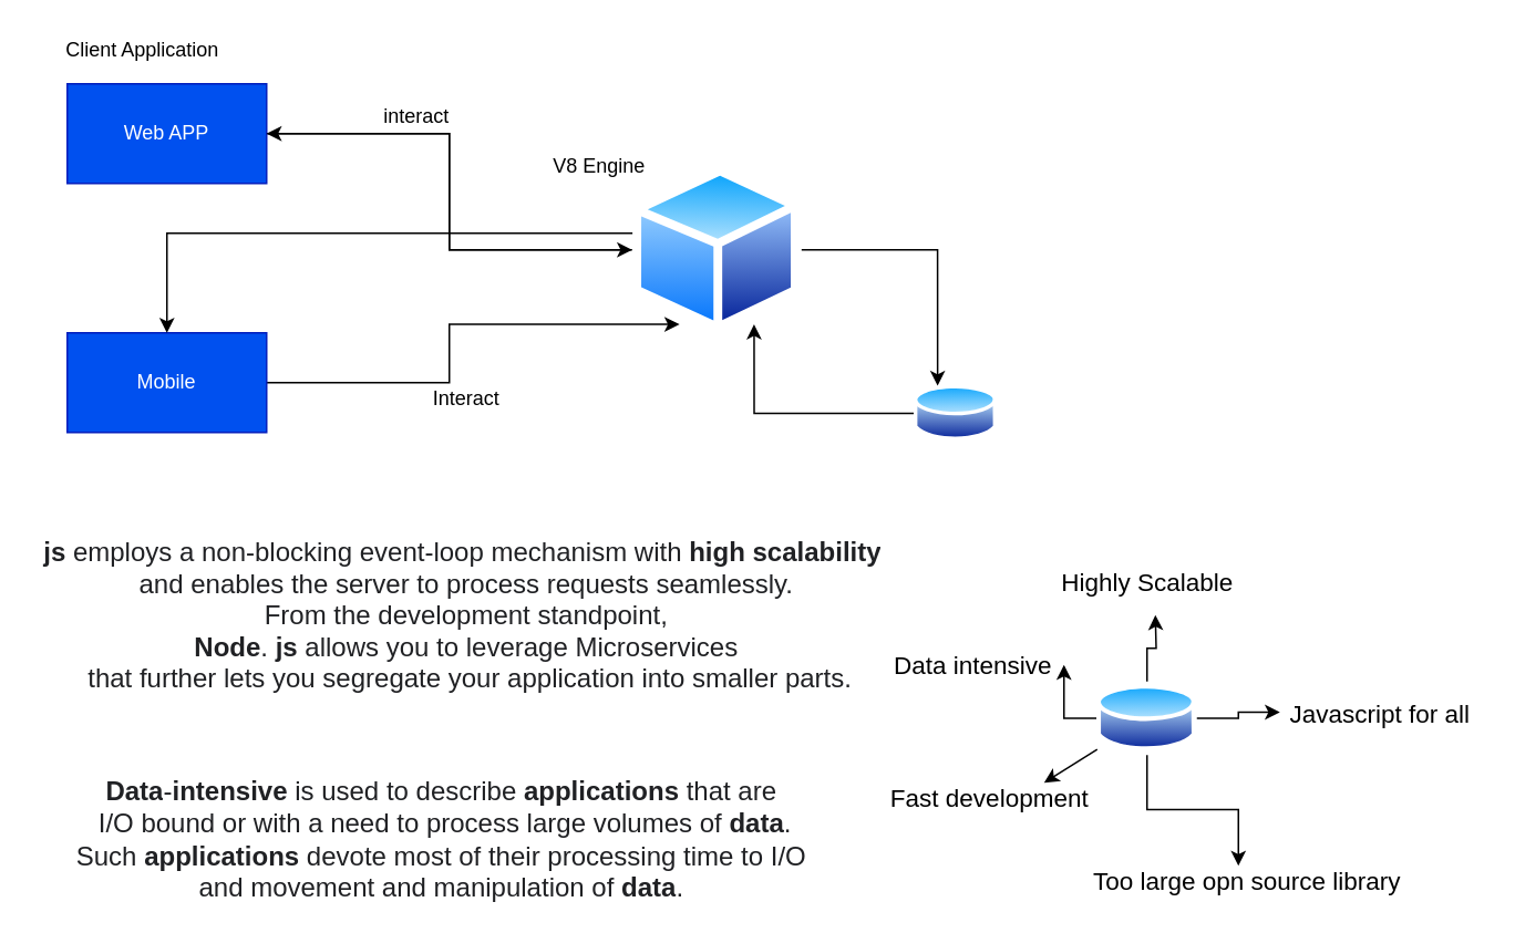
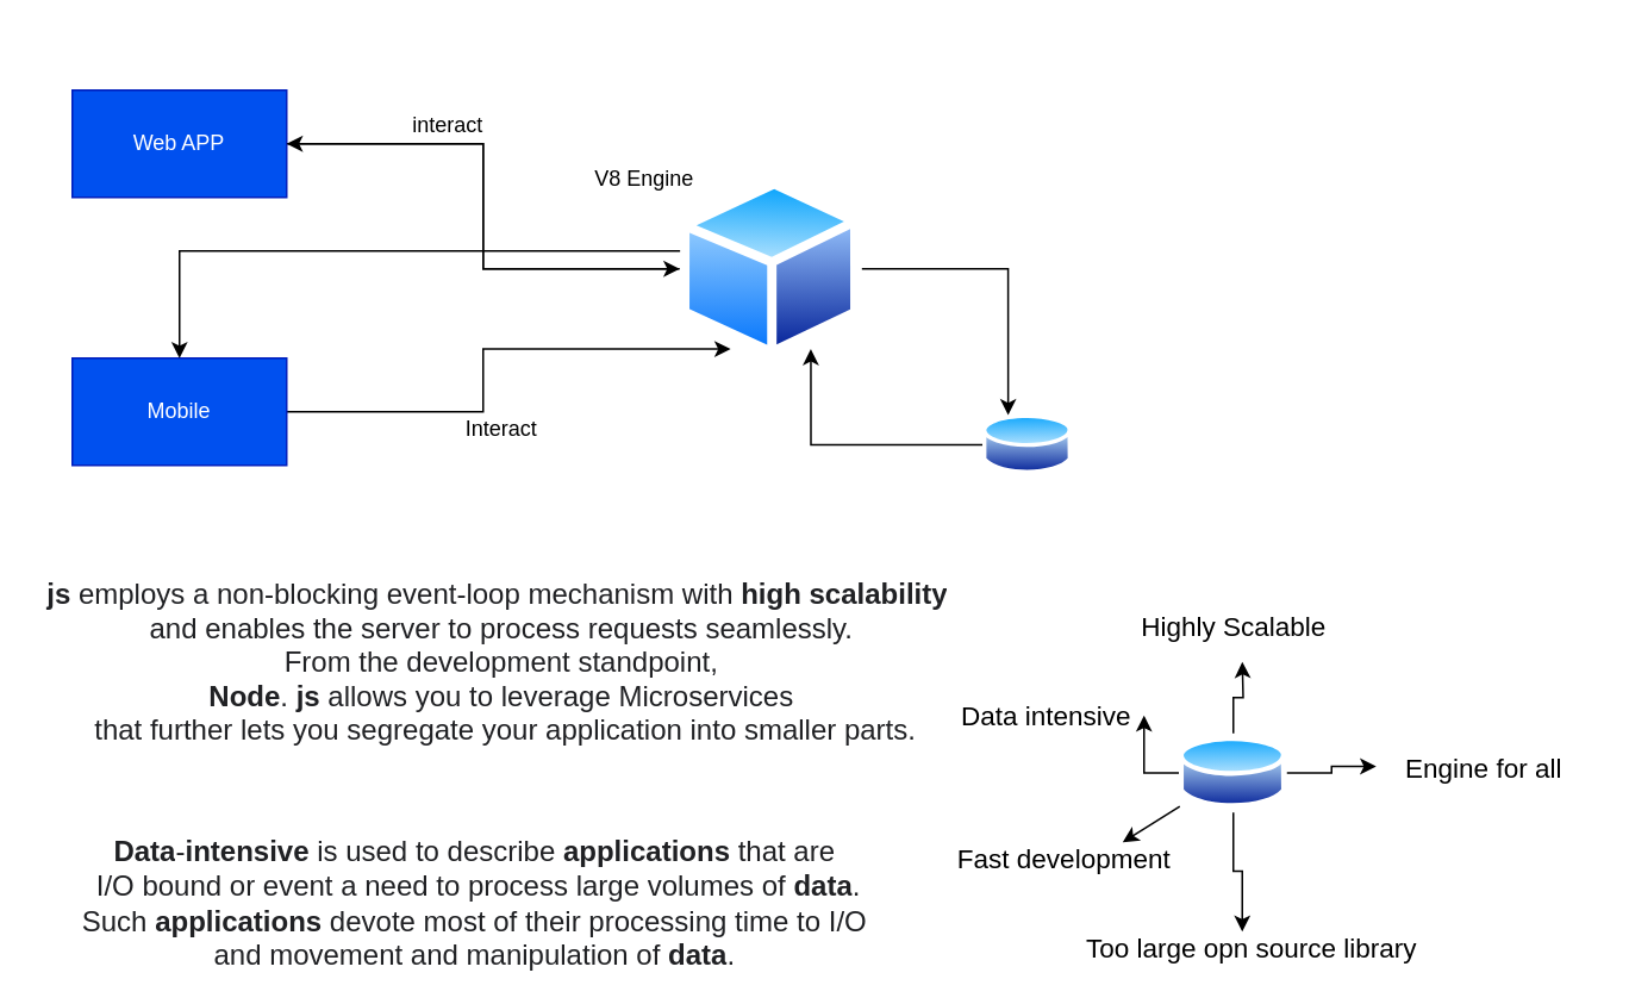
  <mxCell id="0" />
  <mxCell id="1" parent="0" />
  <mxCell id="2" style="edgeStyle=orthogonalEdgeStyle;rounded=0;orthogonalLoop=1;jettySize=auto;html=1;" parent="1" source="3" target="9" edge="1"><mxGeometry relative="1" as="geometry" /></mxCell>
  <mxCell id="3" value="Web APP" style="rounded=0;whiteSpace=wrap;html=1;fillColor=#0050ef;strokeColor=#001DBC;fontColor=#ffffff;" parent="1" vertex="1"><mxGeometry x="40" y="50" width="120" height="60" as="geometry" /></mxCell>
  <mxCell id="4" style="edgeStyle=orthogonalEdgeStyle;rounded=0;orthogonalLoop=1;jettySize=auto;html=1;exitX=1;exitY=0.5;exitDx=0;exitDy=0;entryX=0.25;entryY=1;entryDx=0;entryDy=0;" parent="1" source="5" target="9" edge="1"><mxGeometry relative="1" as="geometry" /></mxCell>
  <mxCell id="5" value="Mobile" style="rounded=0;whiteSpace=wrap;html=1;fillColor=#0050ef;strokeColor=#001DBC;fontColor=#ffffff;" parent="1" vertex="1"><mxGeometry x="40" y="200" width="120" height="60" as="geometry" /></mxCell>
  <mxCell id="6" style="edgeStyle=orthogonalEdgeStyle;rounded=0;orthogonalLoop=1;jettySize=auto;html=1;entryX=0.25;entryY=0;entryDx=0;entryDy=0;" parent="1" source="9" target="21" edge="1"><mxGeometry relative="1" as="geometry" /></mxCell>
  <mxCell id="7" style="edgeStyle=orthogonalEdgeStyle;rounded=0;orthogonalLoop=1;jettySize=auto;html=1;entryX=0.5;entryY=0;entryDx=0;entryDy=0;" parent="1" source="9" target="5" edge="1"><mxGeometry relative="1" as="geometry"><Array as="points"><mxPoint x="100" y="140" /></Array></mxGeometry></mxCell>
  <mxCell id="8" style="edgeStyle=orthogonalEdgeStyle;rounded=0;orthogonalLoop=1;jettySize=auto;html=1;entryX=1;entryY=0.5;entryDx=0;entryDy=0;" parent="1" source="9" target="3" edge="1"><mxGeometry relative="1" as="geometry" /></mxCell>
  <mxCell id="9" value="" style="aspect=fixed;perimeter=ellipsePerimeter;html=1;align=center;shadow=0;dashed=0;spacingTop=3;image;image=img/lib/active_directory/generic_node.svg;" parent="1" vertex="1"><mxGeometry x="380" y="100" width="102.04" height="100" as="geometry" /></mxCell>
  <mxCell id="10" value="Interact" style="text;html=1;align=center;verticalAlign=middle;resizable=0;points=[];autosize=1;" parent="1" vertex="1"><mxGeometry x="250" y="230" width="60" height="20" as="geometry" /></mxCell>
  <mxCell id="11" value="interact" style="text;html=1;align=center;verticalAlign=middle;resizable=0;points=[];autosize=1;" parent="1" vertex="1"><mxGeometry x="225" y="60" width="50" height="20" as="geometry" /></mxCell>
  <mxCell id="12" value="&lt;font style=&quot;font-size: 15px&quot;&gt;Highly Scalable&lt;/font&gt;" style="text;html=1;align=center;verticalAlign=middle;resizable=0;points=[];autosize=1;strokeWidth=3;" parent="1" vertex="1"><mxGeometry x="630" y="340" width="120" height="20" as="geometry" /></mxCell>
  <mxCell id="13" value="&lt;font style=&quot;font-size: 15px&quot;&gt;Data intensive&lt;/font&gt;" style="text;html=1;align=center;verticalAlign=middle;resizable=0;points=[];autosize=1;" parent="1" vertex="1"><mxGeometry x="530" y="390" width="110" height="20" as="geometry" /></mxCell>
  <mxCell id="14" value="&lt;font style=&quot;font-size: 15px&quot;&gt;Fast development&lt;/font&gt;" style="text;html=1;align=center;verticalAlign=middle;resizable=0;points=[];autosize=1;" parent="1" vertex="1"><mxGeometry x="530" y="470" width="130" height="20" as="geometry" /></mxCell>
- <mxCell id="15" value="Client Application" style="text;html=1;align=center;verticalAlign=middle;resizable=0;points=[];autosize=1;" parent="1" vertex="1"><mxGeometry x="30" y="20" width="110" height="20" as="geometry" /></mxCell>
- <mxCell id="16" value="&lt;font style=&quot;font-size: 15px&quot;&gt;Too large opn source library&lt;/font&gt;" style="text;html=1;align=center;verticalAlign=middle;resizable=0;points=[];autosize=1;" parent="1" vertex="1"><mxGeometry x="650" y="520" width="200" height="20" as="geometry" /></mxCell>
- <mxCell id="17" value="&lt;font style=&quot;font-size: 15px&quot;&gt;Javascript for all&lt;/font&gt;" style="text;html=1;align=center;verticalAlign=middle;resizable=0;points=[];autosize=1;" parent="1" vertex="1"><mxGeometry x="770" y="418.5" width="120" height="20" as="geometry" /></mxCell>
+ <mxCell id="16" value="&lt;font style=&quot;font-size: 15px&quot;&gt;Too large opn source library&lt;/font&gt;" style="text;html=1;align=center;verticalAlign=middle;resizable=0;points=[];autosize=1;" parent="1" vertex="1"><mxGeometry x="600" y="520" width="200" height="20" as="geometry" /></mxCell>
+ <mxCell id="17" value="&lt;font style=&quot;font-size: 15px&quot;&gt;Engine for all&lt;/font&gt;" style="text;html=1;align=center;verticalAlign=middle;resizable=0;points=[];autosize=1;" parent="1" vertex="1"><mxGeometry x="770" y="418.5" width="120" height="20" as="geometry" /></mxCell>
  <mxCell id="18" value="&lt;b style=&quot;color: rgb(32 , 33 , 36) ; font-family: &amp;#34;arial&amp;#34; , sans-serif ; font-size: 16px ; text-align: left ; background-color: rgb(255 , 255 , 255)&quot;&gt;js&lt;/b&gt;&lt;span style=&quot;color: rgb(32 , 33 , 36) ; font-family: &amp;#34;arial&amp;#34; , sans-serif ; font-size: 16px ; text-align: left ; background-color: rgb(255 , 255 , 255)&quot;&gt;&amp;nbsp;employs a non-blocking event-loop mechanism with&amp;nbsp;&lt;/span&gt;&lt;b style=&quot;color: rgb(32 , 33 , 36) ; font-family: &amp;#34;arial&amp;#34; , sans-serif ; font-size: 16px ; text-align: left ; background-color: rgb(255 , 255 , 255)&quot;&gt;high scalability&lt;/b&gt;&lt;span style=&quot;color: rgb(32 , 33 , 36) ; font-family: &amp;#34;arial&amp;#34; , sans-serif ; font-size: 16px ; text-align: left ; background-color: rgb(255 , 255 , 255)&quot;&gt;&amp;nbsp;&lt;br&gt;and enables the server to process requests seamlessly.&lt;br&gt;&amp;nbsp;From the development standpoint,&amp;nbsp;&lt;br&gt;&lt;/span&gt;&lt;b style=&quot;color: rgb(32 , 33 , 36) ; font-family: &amp;#34;arial&amp;#34; , sans-serif ; font-size: 16px ; text-align: left ; background-color: rgb(255 , 255 , 255)&quot;&gt;Node&lt;/b&gt;&lt;span style=&quot;color: rgb(32 , 33 , 36) ; font-family: &amp;#34;arial&amp;#34; , sans-serif ; font-size: 16px ; text-align: left ; background-color: rgb(255 , 255 , 255)&quot;&gt;.&amp;nbsp;&lt;/span&gt;&lt;b style=&quot;color: rgb(32 , 33 , 36) ; font-family: &amp;#34;arial&amp;#34; , sans-serif ; font-size: 16px ; text-align: left ; background-color: rgb(255 , 255 , 255)&quot;&gt;js&lt;/b&gt;&lt;span style=&quot;color: rgb(32 , 33 , 36) ; font-family: &amp;#34;arial&amp;#34; , sans-serif ; font-size: 16px ; text-align: left ; background-color: rgb(255 , 255 , 255)&quot;&gt;&amp;nbsp;allows you to leverage Microservices&lt;br&gt;&amp;nbsp;that further lets you segregate your application into smaller parts.&lt;/span&gt;" style="text;html=1;align=center;verticalAlign=middle;resizable=0;points=[];autosize=1;" parent="1" vertex="1"><mxGeometry x="20" y="330" width="520" height="80" as="geometry" /></mxCell>
- <mxCell id="19" value="&lt;b style=&quot;color: rgb(32 , 33 , 36) ; font-family: &amp;#34;arial&amp;#34; , sans-serif ; font-size: 16px ; text-align: left ; background-color: rgb(255 , 255 , 255)&quot;&gt;Data&lt;/b&gt;&lt;span style=&quot;color: rgb(32 , 33 , 36) ; font-family: &amp;#34;arial&amp;#34; , sans-serif ; font-size: 16px ; text-align: left ; background-color: rgb(255 , 255 , 255)&quot;&gt;-&lt;/span&gt;&lt;b style=&quot;color: rgb(32 , 33 , 36) ; font-family: &amp;#34;arial&amp;#34; , sans-serif ; font-size: 16px ; text-align: left ; background-color: rgb(255 , 255 , 255)&quot;&gt;intensive&lt;/b&gt;&lt;span style=&quot;color: rgb(32 , 33 , 36) ; font-family: &amp;#34;arial&amp;#34; , sans-serif ; font-size: 16px ; text-align: left ; background-color: rgb(255 , 255 , 255)&quot;&gt;&amp;nbsp;is used to describe&amp;nbsp;&lt;/span&gt;&lt;b style=&quot;color: rgb(32 , 33 , 36) ; font-family: &amp;#34;arial&amp;#34; , sans-serif ; font-size: 16px ; text-align: left ; background-color: rgb(255 , 255 , 255)&quot;&gt;applications&lt;/b&gt;&lt;span style=&quot;color: rgb(32 , 33 , 36) ; font-family: &amp;#34;arial&amp;#34; , sans-serif ; font-size: 16px ; text-align: left ; background-color: rgb(255 , 255 , 255)&quot;&gt;&amp;nbsp;that are&lt;br&gt;&amp;nbsp;I/O bound or with a need to process large volumes of&amp;nbsp;&lt;/span&gt;&lt;b style=&quot;color: rgb(32 , 33 , 36) ; font-family: &amp;#34;arial&amp;#34; , sans-serif ; font-size: 16px ; text-align: left ; background-color: rgb(255 , 255 , 255)&quot;&gt;data&lt;/b&gt;&lt;span style=&quot;color: rgb(32 , 33 , 36) ; font-family: &amp;#34;arial&amp;#34; , sans-serif ; font-size: 16px ; text-align: left ; background-color: rgb(255 , 255 , 255)&quot;&gt;. &lt;br&gt;Such&amp;nbsp;&lt;/span&gt;&lt;b style=&quot;color: rgb(32 , 33 , 36) ; font-family: &amp;#34;arial&amp;#34; , sans-serif ; font-size: 16px ; text-align: left ; background-color: rgb(255 , 255 , 255)&quot;&gt;applications&lt;/b&gt;&lt;span style=&quot;color: rgb(32 , 33 , 36) ; font-family: &amp;#34;arial&amp;#34; , sans-serif ; font-size: 16px ; text-align: left ; background-color: rgb(255 , 255 , 255)&quot;&gt;&amp;nbsp;devote most of their processing time to I/O &lt;br&gt;and movement and manipulation of&amp;nbsp;&lt;/span&gt;&lt;b style=&quot;color: rgb(32 , 33 , 36) ; font-family: &amp;#34;arial&amp;#34; , sans-serif ; font-size: 16px ; text-align: left ; background-color: rgb(255 , 255 , 255)&quot;&gt;data&lt;/b&gt;&lt;span style=&quot;color: rgb(32 , 33 , 36) ; font-family: &amp;#34;arial&amp;#34; , sans-serif ; font-size: 16px ; text-align: left ; background-color: rgb(255 , 255 , 255)&quot;&gt;.&lt;/span&gt;" style="text;html=1;align=center;verticalAlign=middle;resizable=0;points=[];autosize=1;" parent="1" vertex="1"><mxGeometry x="40" y="470" width="450" height="70" as="geometry" /></mxCell>
+ <mxCell id="19" value="&lt;b style=&quot;color: rgb(32 , 33 , 36) ; font-family: &amp;#34;arial&amp;#34; , sans-serif ; font-size: 16px ; text-align: left ; background-color: rgb(255 , 255 , 255)&quot;&gt;Data&lt;/b&gt;&lt;span style=&quot;color: rgb(32 , 33 , 36) ; font-family: &amp;#34;arial&amp;#34; , sans-serif ; font-size: 16px ; text-align: left ; background-color: rgb(255 , 255 , 255)&quot;&gt;-&lt;/span&gt;&lt;b style=&quot;color: rgb(32 , 33 , 36) ; font-family: &amp;#34;arial&amp;#34; , sans-serif ; font-size: 16px ; text-align: left ; background-color: rgb(255 , 255 , 255)&quot;&gt;intensive&lt;/b&gt;&lt;span style=&quot;color: rgb(32 , 33 , 36) ; font-family: &amp;#34;arial&amp;#34; , sans-serif ; font-size: 16px ; text-align: left ; background-color: rgb(255 , 255 , 255)&quot;&gt;&amp;nbsp;is used to describe&amp;nbsp;&lt;/span&gt;&lt;b style=&quot;color: rgb(32 , 33 , 36) ; font-family: &amp;#34;arial&amp;#34; , sans-serif ; font-size: 16px ; text-align: left ; background-color: rgb(255 , 255 , 255)&quot;&gt;applications&lt;/b&gt;&lt;span style=&quot;color: rgb(32 , 33 , 36) ; font-family: &amp;#34;arial&amp;#34; , sans-serif ; font-size: 16px ; text-align: left ; background-color: rgb(255 , 255 , 255)&quot;&gt;&amp;nbsp;that are&lt;br&gt;&amp;nbsp;I/O bound or event a need to process large volumes of&amp;nbsp;&lt;/span&gt;&lt;b style=&quot;color: rgb(32 , 33 , 36) ; font-family: &amp;#34;arial&amp;#34; , sans-serif ; font-size: 16px ; text-align: left ; background-color: rgb(255 , 255 , 255)&quot;&gt;data&lt;/b&gt;&lt;span style=&quot;color: rgb(32 , 33 , 36) ; font-family: &amp;#34;arial&amp;#34; , sans-serif ; font-size: 16px ; text-align: left ; background-color: rgb(255 , 255 , 255)&quot;&gt;. &lt;br&gt;Such&amp;nbsp;&lt;/span&gt;&lt;b style=&quot;color: rgb(32 , 33 , 36) ; font-family: &amp;#34;arial&amp;#34; , sans-serif ; font-size: 16px ; text-align: left ; background-color: rgb(255 , 255 , 255)&quot;&gt;applications&lt;/b&gt;&lt;span style=&quot;color: rgb(32 , 33 , 36) ; font-family: &amp;#34;arial&amp;#34; , sans-serif ; font-size: 16px ; text-align: left ; background-color: rgb(255 , 255 , 255)&quot;&gt;&amp;nbsp;devote most of their processing time to I/O &lt;br&gt;and movement and manipulation of&amp;nbsp;&lt;/span&gt;&lt;b style=&quot;color: rgb(32 , 33 , 36) ; font-family: &amp;#34;arial&amp;#34; , sans-serif ; font-size: 16px ; text-align: left ; background-color: rgb(255 , 255 , 255)&quot;&gt;data&lt;/b&gt;&lt;span style=&quot;color: rgb(32 , 33 , 36) ; font-family: &amp;#34;arial&amp;#34; , sans-serif ; font-size: 16px ; text-align: left ; background-color: rgb(255 , 255 , 255)&quot;&gt;.&lt;/span&gt;" style="text;html=1;align=center;verticalAlign=middle;resizable=0;points=[];autosize=1;" parent="1" vertex="1"><mxGeometry x="40" y="470" width="450" height="70" as="geometry" /></mxCell>
  <mxCell id="20" style="edgeStyle=orthogonalEdgeStyle;rounded=0;orthogonalLoop=1;jettySize=auto;html=1;entryX=0.75;entryY=1;entryDx=0;entryDy=0;" parent="1" source="21" target="9" edge="1"><mxGeometry relative="1" as="geometry" /></mxCell>
  <mxCell id="21" value="" style="aspect=fixed;perimeter=ellipsePerimeter;html=1;align=center;shadow=0;dashed=0;spacingTop=3;image;image=img/lib/active_directory/database.svg;strokeWidth=3;" parent="1" vertex="1"><mxGeometry x="550" y="230" width="50" height="37" as="geometry" /></mxCell>
  <mxCell id="22" value="V8 Engine" style="text;html=1;align=center;verticalAlign=middle;resizable=0;points=[];autosize=1;" parent="1" vertex="1"><mxGeometry x="325" y="90" width="70" height="20" as="geometry" /></mxCell>
  <mxCell id="23" style="edgeStyle=orthogonalEdgeStyle;rounded=0;orthogonalLoop=1;jettySize=auto;html=1;" parent="1" source="27" edge="1"><mxGeometry relative="1" as="geometry"><mxPoint x="695" y="370" as="targetPoint" /></mxGeometry></mxCell>
  <mxCell id="24" style="edgeStyle=orthogonalEdgeStyle;rounded=0;orthogonalLoop=1;jettySize=auto;html=1;" parent="1" source="27" target="17" edge="1"><mxGeometry relative="1" as="geometry" /></mxCell>
  <mxCell id="25" style="edgeStyle=orthogonalEdgeStyle;rounded=0;orthogonalLoop=1;jettySize=auto;html=1;" parent="1" source="27" target="13" edge="1"><mxGeometry relative="1" as="geometry" /></mxCell>
  <mxCell id="26" style="edgeStyle=orthogonalEdgeStyle;rounded=0;orthogonalLoop=1;jettySize=auto;html=1;entryX=0.475;entryY=0.05;entryDx=0;entryDy=0;entryPerimeter=0;" parent="1" source="27" target="16" edge="1"><mxGeometry relative="1" as="geometry" /></mxCell>
  <mxCell id="27" value="" style="aspect=fixed;perimeter=ellipsePerimeter;html=1;align=center;shadow=0;dashed=0;spacingTop=3;image;image=img/lib/active_directory/database.svg;strokeWidth=3;" parent="1" vertex="1"><mxGeometry x="660" y="410" width="60" height="44.4" as="geometry" /></mxCell>
  <mxCell id="28" value="" style="endArrow=classic;html=1;exitX=0;exitY=0.923;exitDx=0;exitDy=0;entryX=0.754;entryY=0.05;entryDx=0;entryDy=0;entryPerimeter=0;exitPerimeter=0;" parent="1" source="27" target="14" edge="1"><mxGeometry width="50" height="50" relative="1" as="geometry"><mxPoint x="500" y="240" as="sourcePoint" /><mxPoint x="550" y="190" as="targetPoint" /></mxGeometry></mxCell>
